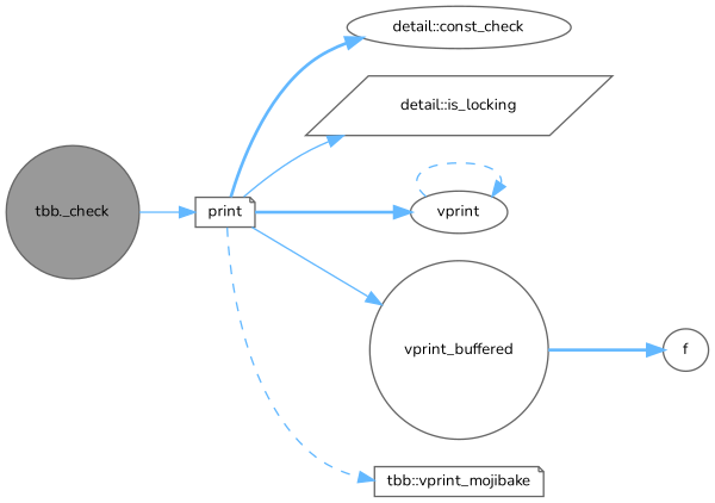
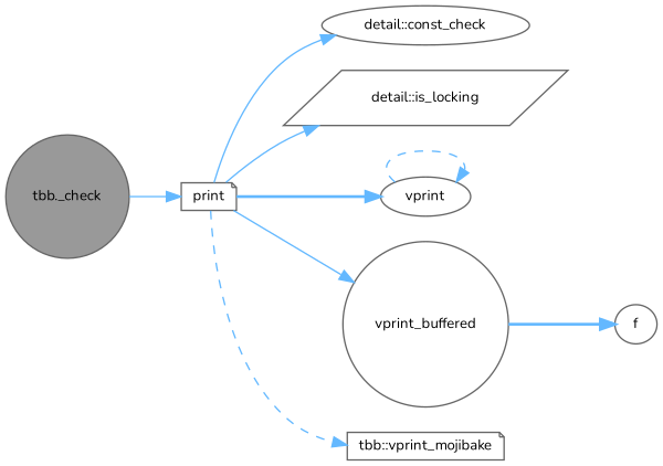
  digraph {
    fontname=Nunito
    rankdir=LR
    node [color=grey40 fillcolor=white fontname=Nunito fontsize=10 shape=ellipse style=filled]
    edge [color=steelblue1 fontname=Nunito fontsize=10 labelfontname=Helvetica labelfontsize=10 style=solid]
    n1 [color=gray40 fillcolor=grey60 fontcolor=black height=0.2 label="tbb._check" shape=circle width=0.4]
    n2 [height=0.2 label=print shape=note width=0.4]
    n3 [height=0.2 label="detail::const_check" width=0.4]
    n4 [height=0.2 label="detail::is_locking" shape=parallelogram width=0.4]
    n5 [height=0.2 label=vprint width=0.4]
    n6 [height=0.2 label=vprint_buffered shape=circle width=0.4]
    n7 [height=0.2 label="tbb::vprint_mojibake" shape=note width=0.4]
    n8 [height=0.2 label=f width=0.4]
    n1 -> n2
-   n2 -> n3 [style=bold]
+   n2 -> n3
    n2 -> n4
    n2 -> n5 [style=bold]
    n2 -> n6
    n2 -> n7 [style=dashed]
    n5 -> n5 [style=dashed]
    n6 -> n8 [style=bold]
  }
